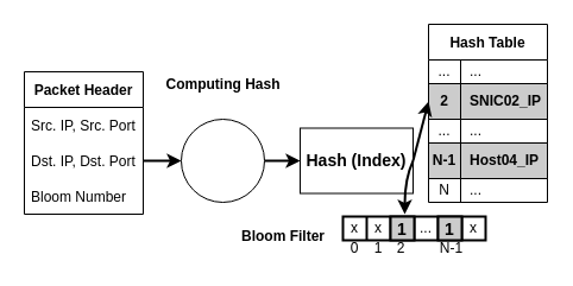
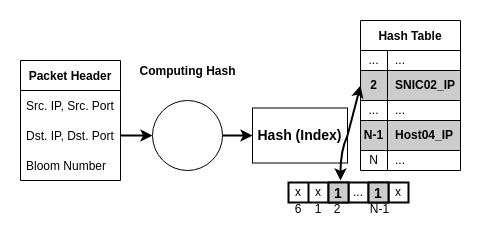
  <mxCell id="0" />
  <mxCell id="1" parent="0" />
  <mxCell id="2" value="Hash Table" style="shape=table;startSize=30;container=1;collapsible=0;childLayout=tableLayout;fixedRows=1;rowLines=1;fontStyle=1;rounded=0;shadow=0;swimlaneLine=1;resizeWidth=0;top=1;" parent="1" vertex="1"><mxGeometry x="360" y="20" width="100" height="150" as="geometry" /></mxCell>
  <mxCell id="3" value="" style="shape=tableRow;horizontal=0;startSize=0;swimlaneHead=0;swimlaneBody=0;top=0;left=0;bottom=0;right=0;collapsible=0;dropTarget=0;fillColor=none;points=[[0,0.5],[1,0.5]];portConstraint=eastwest;" parent="2" vertex="1"><mxGeometry y="30" width="100" height="20" as="geometry" /></mxCell>
  <mxCell id="4" value="..." style="shape=partialRectangle;html=1;whiteSpace=wrap;connectable=0;fillColor=none;top=0;left=0;bottom=0;right=0;overflow=hidden;pointerEvents=1;" parent="3" vertex="1"><mxGeometry width="27" height="20" as="geometry"><mxRectangle width="27" height="20" as="alternateBounds" /></mxGeometry></mxCell>
  <mxCell id="5" value="..." style="shape=partialRectangle;html=1;whiteSpace=wrap;connectable=0;fillColor=none;top=0;left=0;bottom=0;right=0;align=left;spacingLeft=6;overflow=hidden;strokeWidth=2;perimeterSpacing=2;" parent="3" vertex="1"><mxGeometry x="27" width="73" height="20" as="geometry"><mxRectangle width="73" height="20" as="alternateBounds" /></mxGeometry></mxCell>
  <mxCell id="6" value="" style="shape=tableRow;horizontal=0;startSize=0;swimlaneHead=0;swimlaneBody=0;top=0;left=0;bottom=0;right=0;collapsible=0;dropTarget=0;fillColor=none;points=[[0,0.5],[1,0.5]];portConstraint=eastwest;" parent="2" vertex="1"><mxGeometry y="50" width="100" height="30" as="geometry" /></mxCell>
  <mxCell id="7" value="&lt;b&gt;2&lt;/b&gt;" style="shape=partialRectangle;html=1;whiteSpace=wrap;connectable=0;fillColor=#CCCCCC;top=1;left=1;bottom=1;right=1;overflow=hidden;gradientColor=none;perimeterSpacing=5;strokeWidth=1;shadow=0;" parent="6" vertex="1"><mxGeometry width="27" height="30" as="geometry"><mxRectangle width="27" height="30" as="alternateBounds" /></mxGeometry></mxCell>
  <mxCell id="8" value="&lt;b&gt;SNIC02_IP&lt;/b&gt;" style="shape=partialRectangle;html=1;whiteSpace=wrap;connectable=0;fillColor=#CCCCCC;top=1;left=1;bottom=1;right=1;align=left;spacingLeft=6;overflow=hidden;strokeColor=default;strokeWidth=1;" parent="6" vertex="1"><mxGeometry x="27" width="73" height="30" as="geometry"><mxRectangle width="73" height="30" as="alternateBounds" /></mxGeometry></mxCell>
  <mxCell id="9" value="" style="shape=tableRow;horizontal=0;startSize=0;swimlaneHead=0;swimlaneBody=0;top=0;left=0;bottom=0;right=0;collapsible=0;dropTarget=0;fillColor=none;points=[[0,0.5],[1,0.5]];portConstraint=eastwest;" parent="2" vertex="1"><mxGeometry y="80" width="100" height="20" as="geometry" /></mxCell>
  <mxCell id="10" value="..." style="shape=partialRectangle;html=1;whiteSpace=wrap;connectable=0;fillColor=none;top=0;left=0;bottom=0;right=0;overflow=hidden;" parent="9" vertex="1"><mxGeometry width="27" height="20" as="geometry"><mxRectangle width="27" height="20" as="alternateBounds" /></mxGeometry></mxCell>
  <mxCell id="11" value="..." style="shape=partialRectangle;html=1;whiteSpace=wrap;connectable=0;fillColor=none;top=0;left=0;bottom=0;right=0;align=left;spacingLeft=6;overflow=hidden;" parent="9" vertex="1"><mxGeometry x="27" width="73" height="20" as="geometry"><mxRectangle width="73" height="20" as="alternateBounds" /></mxGeometry></mxCell>
  <mxCell id="12" style="shape=tableRow;horizontal=0;startSize=0;swimlaneHead=0;swimlaneBody=0;top=0;left=0;bottom=0;right=0;collapsible=0;dropTarget=0;fillColor=none;points=[[0,0.5],[1,0.5]];portConstraint=eastwest;" parent="2" vertex="1"><mxGeometry y="100" width="100" height="30" as="geometry" /></mxCell>
  <mxCell id="13" value="&lt;b&gt;N-1&lt;/b&gt;" style="shape=partialRectangle;html=1;whiteSpace=wrap;connectable=0;fillColor=#CCCCCC;top=1;left=1;bottom=1;right=1;overflow=hidden;strokeWidth=1;" parent="12" vertex="1"><mxGeometry width="27" height="30" as="geometry"><mxRectangle width="27" height="30" as="alternateBounds" /></mxGeometry></mxCell>
  <mxCell id="14" value="&lt;b&gt;Host04_IP&lt;/b&gt;" style="shape=partialRectangle;html=1;whiteSpace=wrap;connectable=0;fillColor=#CCCCCC;top=1;left=1;bottom=1;right=1;align=left;spacingLeft=6;overflow=hidden;" parent="12" vertex="1"><mxGeometry x="27" width="73" height="30" as="geometry"><mxRectangle width="73" height="30" as="alternateBounds" /></mxGeometry></mxCell>
  <mxCell id="15" style="shape=tableRow;horizontal=0;startSize=0;swimlaneHead=0;swimlaneBody=0;top=0;left=0;bottom=0;right=0;collapsible=0;dropTarget=0;fillColor=none;points=[[0,0.5],[1,0.5]];portConstraint=eastwest;" parent="2" vertex="1"><mxGeometry y="130" width="100" height="20" as="geometry" /></mxCell>
  <mxCell id="16" value="N" style="shape=partialRectangle;html=1;whiteSpace=wrap;connectable=0;fillColor=none;top=0;left=0;bottom=0;right=0;overflow=hidden;" parent="15" vertex="1"><mxGeometry width="27" height="20" as="geometry"><mxRectangle width="27" height="20" as="alternateBounds" /></mxGeometry></mxCell>
  <mxCell id="17" value="..." style="shape=partialRectangle;html=1;whiteSpace=wrap;connectable=0;fillColor=none;top=0;left=0;bottom=0;right=0;align=left;spacingLeft=6;overflow=hidden;" parent="15" vertex="1"><mxGeometry x="27" width="73" height="20" as="geometry"><mxRectangle width="73" height="20" as="alternateBounds" /></mxGeometry></mxCell>
  <mxCell id="18" value="Packet Header" style="swimlane;fontStyle=1;childLayout=stackLayout;horizontal=1;startSize=30;horizontalStack=0;resizeParent=1;resizeParentMax=0;resizeLast=0;collapsible=1;marginBottom=0;" parent="1" vertex="1"><mxGeometry x="20" y="60" width="100" height="120" as="geometry" /></mxCell>
  <mxCell id="19" value="Src. IP, Src. Port" style="text;strokeColor=none;fillColor=none;align=left;verticalAlign=middle;spacingLeft=4;spacingRight=4;overflow=hidden;points=[[0,0.5],[1,0.5]];portConstraint=eastwest;rotatable=0;" parent="18" vertex="1"><mxGeometry y="30" width="100" height="30" as="geometry" /></mxCell>
  <mxCell id="20" value="Dst. IP, Dst. Port" style="text;strokeColor=none;fillColor=none;align=left;verticalAlign=middle;spacingLeft=4;spacingRight=4;overflow=hidden;points=[[0,0.5],[1,0.5]];portConstraint=eastwest;rotatable=0;" parent="18" vertex="1"><mxGeometry y="60" width="100" height="30" as="geometry" /></mxCell>
  <mxCell id="21" value="Bloom Number" style="text;strokeColor=none;fillColor=none;align=left;verticalAlign=middle;spacingLeft=4;spacingRight=4;overflow=hidden;points=[[0,0.5],[1,0.5]];portConstraint=eastwest;rotatable=0;" parent="18" vertex="1"><mxGeometry y="90" width="100" height="30" as="geometry" /></mxCell>
  <mxCell id="22" style="edgeStyle=orthogonalEdgeStyle;rounded=0;orthogonalLoop=1;jettySize=auto;html=1;entryX=0;entryY=0.5;entryDx=0;entryDy=0;fontSize=14;strokeWidth=2;" parent="1" source="23" target="25" edge="1"><mxGeometry relative="1" as="geometry" /></mxCell>
  <mxCell id="23" value="&lt;span style=&quot;caret-color: rgba(0, 0, 0, 0); color: rgba(0, 0, 0, 0); font-family: monospace; font-size: 0px; text-align: start;&quot;&gt;%3CmxGraphModel%3E%3Croot%3E%3CmxCell%20id%3D%220%22%2F%3E%3CmxCell%20id%3D%221%22%20parent%3D%220%22%2F%3E%3CmxCell%20id%3D%222%22%20value%3D%22%22%20style%3D%22shape%3Dimage%3Bhtml%3D1%3BverticalAlign%3Dtop%3BverticalLabelPosition%3Dbottom%3BlabelBackgroundColor%3D%23ffffff%3BimageAspect%3D0%3Baspect%3Dfixed%3Bimage%3Dhttps%3A%2F%2Fcdn3.iconfinder.com%2Fdata%2Ficons%2Fmodern-electronic-outline%2F64%2FElectronic__18-blender-128.png%3Bshadow%3D0%3Bsketch%3D0%3BfontSize%3D14%3BstrokeWidth%3D2%3BfillColor%3D%23CCCCCC%3BgradientColor%3Dnone%3B%22%20vertex%3D%221%22%20parent%3D%221%22%3E%3CmxGeometry%20x%3D%22150%22%20y%3D%22320%22%20width%3D%22128%22%20height%3D%22128%22%20as%3D%22geometry%22%2F%3E%3C%2FmxCell%3E%3C%2Froot%3E%3C%2FmxGraphModel%3E&lt;/span&gt;" style="ellipse;whiteSpace=wrap;html=1;aspect=fixed;" parent="1" vertex="1"><mxGeometry x="152" y="100" width="70" height="70" as="geometry" /></mxCell>
  <mxCell id="24" style="edgeStyle=orthogonalEdgeStyle;rounded=0;orthogonalLoop=1;jettySize=auto;html=1;entryX=0;entryY=0.5;entryDx=0;entryDy=0;fontSize=14;strokeWidth=2;" parent="1" source="20" target="23" edge="1"><mxGeometry relative="1" as="geometry" /></mxCell>
  <mxCell id="25" value="&lt;b&gt;Hash (Index)&lt;/b&gt;" style="rounded=0;whiteSpace=wrap;html=1;fontSize=14;" parent="1" vertex="1"><mxGeometry x="252" y="107.5" width="95" height="55" as="geometry" /></mxCell>
- <mxCell id="26" value="&lt;b&gt;&lt;font style=&quot;font-size: 12px;&quot;&gt;Bloom Filter&lt;/font&gt;&lt;/b&gt;" style="text;html=1;strokeColor=none;fillColor=none;align=center;verticalAlign=middle;whiteSpace=wrap;rounded=0;fontSize=16;" parent="1" vertex="1"><mxGeometry x="188" y="182" width="100" height="30" as="geometry" /></mxCell>
  <mxCell id="27" value="" style="curved=1;endArrow=classic;html=1;rounded=0;fontSize=14;strokeWidth=2;exitX=1;exitY=0.5;exitDx=0;exitDy=0;entryX=0;entryY=0.5;entryDx=0;entryDy=0;" parent="1" source="25" target="6" edge="1"><mxGeometry width="50" height="50" relative="1" as="geometry"><mxPoint x="320" y="40" as="sourcePoint" /><mxPoint x="370" y="-10" as="targetPoint" /><Array as="points" /></mxGeometry></mxCell>
  <mxCell id="28" value="" style="curved=1;endArrow=classic;html=1;rounded=0;fontSize=14;strokeWidth=2;exitX=1;exitY=0.5;exitDx=0;exitDy=0;" parent="1" source="25" edge="1"><mxGeometry width="50" height="50" relative="1" as="geometry"><mxPoint x="350" y="130" as="sourcePoint" /><mxPoint x="340" y="180" as="targetPoint" /><Array as="points"><mxPoint x="340" y="150" /></Array></mxGeometry></mxCell>
- <mxCell id="29" value="0" style="text;html=1;strokeColor=none;fillColor=none;align=center;verticalAlign=middle;whiteSpace=wrap;rounded=0;shadow=1;sketch=0;fontSize=12;" parent="1" vertex="1"><mxGeometry x="293" y="199" width="10" height="20" as="geometry" /></mxCell>
+ <mxCell id="29" value="6" style="text;html=1;strokeColor=none;fillColor=none;align=center;verticalAlign=middle;whiteSpace=wrap;rounded=0;shadow=1;sketch=0;fontSize=12;" parent="1" vertex="1"><mxGeometry x="293" y="199" width="10" height="20" as="geometry" /></mxCell>
  <mxCell id="30" value="" style="shape=table;html=1;whiteSpace=wrap;startSize=0;container=1;collapsible=0;childLayout=tableLayout;shadow=0;sketch=0;fontSize=12;strokeWidth=2;fillColor=default;gradientColor=none;" parent="1" vertex="1"><mxGeometry x="288" y="182" width="120" height="20" as="geometry" /></mxCell>
  <mxCell id="31" value="" style="shape=tableRow;horizontal=0;startSize=0;swimlaneHead=0;swimlaneBody=0;top=0;left=0;bottom=0;right=0;collapsible=0;dropTarget=0;fillColor=none;points=[[0,0.5],[1,0.5]];portConstraint=eastwest;shadow=1;sketch=0;fontSize=12;strokeWidth=2;" parent="30" vertex="1"><mxGeometry width="120" height="20" as="geometry" /></mxCell>
  <mxCell id="32" value="x" style="shape=partialRectangle;html=1;whiteSpace=wrap;connectable=0;fillColor=none;top=0;left=0;bottom=0;right=0;overflow=hidden;shadow=1;sketch=0;fontSize=12;strokeWidth=2;" parent="31" vertex="1"><mxGeometry width="20" height="20" as="geometry"><mxRectangle width="20" height="20" as="alternateBounds" /></mxGeometry></mxCell>
  <mxCell id="33" value="x" style="shape=partialRectangle;html=1;whiteSpace=wrap;connectable=0;fillColor=none;top=0;left=0;bottom=0;right=0;overflow=hidden;shadow=1;sketch=0;fontSize=12;strokeWidth=2;" parent="31" vertex="1"><mxGeometry x="20" width="20" height="20" as="geometry"><mxRectangle width="20" height="20" as="alternateBounds" /></mxGeometry></mxCell>
  <mxCell id="34" value="&lt;b&gt;&lt;font style=&quot;font-size: 14px;&quot;&gt;1&lt;/font&gt;&lt;/b&gt;" style="shape=partialRectangle;html=1;whiteSpace=wrap;connectable=0;fillColor=#CCCCCC;top=1;left=1;bottom=1;right=1;overflow=hidden;shadow=0;sketch=0;fontSize=12;strokeWidth=2;gradientColor=none;" parent="31" vertex="1"><mxGeometry x="40" width="20" height="20" as="geometry"><mxRectangle width="20" height="20" as="alternateBounds" /></mxGeometry></mxCell>
  <mxCell id="35" value="..." style="shape=partialRectangle;html=1;whiteSpace=wrap;connectable=0;fillColor=none;top=0;left=0;bottom=0;right=0;overflow=hidden;shadow=1;sketch=0;fontSize=12;strokeWidth=2;" parent="31" vertex="1"><mxGeometry x="60" width="20" height="20" as="geometry"><mxRectangle width="20" height="20" as="alternateBounds" /></mxGeometry></mxCell>
  <mxCell id="36" value="&lt;b&gt;&lt;font style=&quot;font-size: 14px;&quot;&gt;1&lt;/font&gt;&lt;/b&gt;" style="shape=partialRectangle;html=1;whiteSpace=wrap;connectable=0;fillColor=#CCCCCC;top=1;left=1;bottom=1;right=1;overflow=hidden;shadow=0;sketch=0;fontSize=12;strokeWidth=2;gradientColor=none;" parent="31" vertex="1"><mxGeometry x="80" width="20" height="20" as="geometry"><mxRectangle width="20" height="20" as="alternateBounds" /></mxGeometry></mxCell>
  <mxCell id="37" value="x" style="shape=partialRectangle;html=1;whiteSpace=wrap;connectable=0;fillColor=none;top=0;left=0;bottom=0;right=0;overflow=hidden;shadow=1;sketch=0;fontSize=12;strokeWidth=2;" parent="31" vertex="1"><mxGeometry x="100" width="20" height="20" as="geometry"><mxRectangle width="20" height="20" as="alternateBounds" /></mxGeometry></mxCell>
  <mxCell id="38" value="1" style="text;html=1;strokeColor=none;fillColor=none;align=center;verticalAlign=middle;whiteSpace=wrap;rounded=0;shadow=1;sketch=0;fontSize=12;" parent="1" vertex="1"><mxGeometry x="313" y="199" width="10" height="20" as="geometry" /></mxCell>
  <mxCell id="39" value="2" style="text;html=1;strokeColor=none;fillColor=none;align=center;verticalAlign=middle;whiteSpace=wrap;rounded=0;shadow=1;sketch=0;fontSize=12;" parent="1" vertex="1"><mxGeometry x="332" y="199" width="10" height="20" as="geometry" /></mxCell>
  <mxCell id="40" value="N-1&lt;br&gt;" style="text;html=1;strokeColor=none;fillColor=none;align=center;verticalAlign=middle;whiteSpace=wrap;rounded=0;shadow=1;sketch=0;fontSize=12;" parent="1" vertex="1"><mxGeometry x="367" y="199" width="25" height="20" as="geometry" /></mxCell>
  <mxCell id="41" value="" style="shape=image;html=1;verticalAlign=top;verticalLabelPosition=bottom;labelBackgroundColor=#ffffff;imageAspect=0;aspect=fixed;image=https://cdn3.iconfinder.com/data/icons/modern-electronic-outline/64/Electronic__18-blender-128.png;shadow=0;sketch=0;fontSize=14;strokeWidth=2;fillColor=#CCCCCC;gradientColor=none;" parent="1" vertex="1"><mxGeometry x="157" y="105" width="60" height="60" as="geometry" /></mxCell>
  <mxCell id="42" value="&lt;b&gt;&lt;font style=&quot;font-size: 12px;&quot;&gt;Computing Hash&lt;/font&gt;&lt;/b&gt;" style="text;html=1;strokeColor=none;fillColor=none;align=center;verticalAlign=middle;whiteSpace=wrap;rounded=0;shadow=0;sketch=0;fontSize=14;" parent="1" vertex="1"><mxGeometry x="135.5" y="55" width="103" height="30" as="geometry" /></mxCell>
